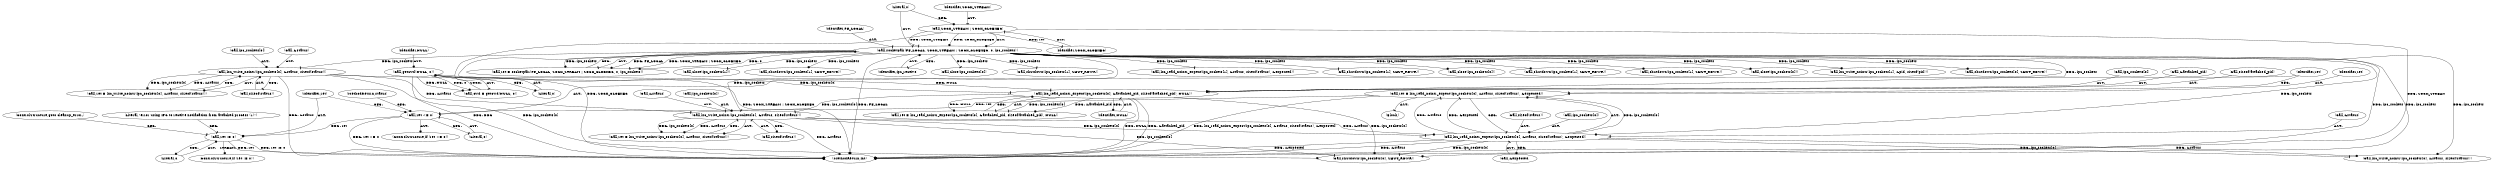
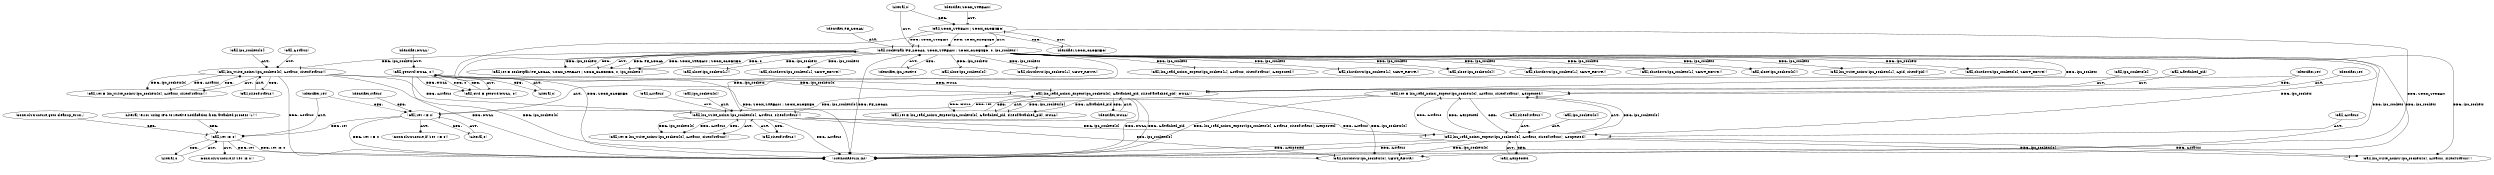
  digraph {
    fontname="DejaVu Serif"
    node [fontname="DejaVu Serif"]
    edge [arrowhead=dot fontname="DejaVu Serif"]
    n1 [label="(Call,ret = lxc_read_nointr_expect(ipc_sockets[0], &status, sizeof(status), &expected))"]
    n2 [label="(Call,lxc_read_nointr_expect(ipc_sockets[0], &status, sizeof(status), &expected))"]
    n3 [label="(Call,ret <= 0)"]
-   n4 [label="(Block,)"]
    n5 [label="(MethodReturn,int)"]
    n6 [label="(Call,shutdown(ipc_sockets[0], SHUT_RDWR))"]
    n7 [label="(Call,lxc_write_nointr(ipc_sockets[0], &status, sizeof(status)))"]
    n8 [label="(Call,&expected)"]
    n9 [label="(Call,ret != 0)"]
    n10 [label="(ControlStructure,if (ret <= 0))"]
    n11 [label="(Literal,0)"]
    n12 [label="(Call,socketpair(PF_LOCAL, SOCK_STREAM | SOCK_CLOEXEC, 0, ipc_sockets))"]
    n13 [label="(Call,lxc_write_nointr(ipc_sockets[0], &status, sizeof(status)))"]
    n14 [label="(Call,lxc_read_nointr_expect(ipc_sockets[0], &attached_pid, sizeof(attached_pid), NULL))"]
    n15 [label="(Call,lxc_write_nointr(ipc_sockets[0], &status, sizeof(status)))"]
    n16 [label="(Call,ret = socketpair(PF_LOCAL, SOCK_STREAM | SOCK_CLOEXEC, 0, ipc_sockets))"]
    n17 [label="(Call,close(ipc_sockets[1]))"]
    n18 [label="(Call,shutdown(ipc_sockets[1], SHUT_RDWR))"]
    n19 [label="(Identifier,ipc_receive)"]
    n20 [label="(Call,close(ipc_sockets[0]))"]
    n21 [label="(Call,shutdown(ipc_sockets[1], SHUT_RDWR))"]
    n22 [label="(Call,lxc_read_nointr_expect(ipc_sockets[1], &status, sizeof(status), &expected))"]
    n23 [label="(Call,shutdown(ipc_sockets[1], SHUT_RDWR))"]
    n24 [label="(Call,close(ipc_sockets[0]))"]
    n25 [label="(Call,shutdown(ipc_sockets[1], SHUT_RDWR))"]
    n26 [label="(Call,shutdown(ipc_sockets[1], SHUT_RDWR))"]
    n27 [label="(Call,close(ipc_sockets[0]))"]
    n28 [label="(Call,lxc_write_nointr(ipc_sockets[1], &pid, sizeof(pid)))"]
    n29 [label="(Call,shutdown(ipc_sockets[0], SHUT_RDWR))"]
    n30 [label="(Call,ret = lxc_write_nointr(ipc_sockets[0], &status, sizeof(status)))"]
    n31 [label="(Call,sizeof(status))"]
    n32 [label="(Call,ret = lxc_read_nointr_expect(ipc_sockets[0], &attached_pid, sizeof(attached_pid), NULL))"]
    n33 [label="(Identifier,NULL)"]
    n34 [label="(Call,ret = lxc_write_nointr(ipc_sockets[0], &status, sizeof(status)))"]
    n35 [label="(Call,sizeof(status))"]
    n36 [label="(Call,SOCK_STREAM | SOCK_CLOEXEC)"]
    n37 [label="(Identifier,SOCK_CLOEXEC)"]
    n38 [label="(Call,getcwd(NULL, 0))"]
    n39 [label="(Call,cwd = getcwd(NULL, 0))"]
    n40 [label="(Literal,0)"]
    n41 [label="(Literal,0)"]
    n42 [label="(ControlStructure,if (ret != 0))"]
    n43 [label="(Call,ipc_sockets[0])"]
    n44 [label="(Call,&status)"]
    n45 [label="(Call,&status)"]
-   n46 [label="(MethodReturn,status)"]
+   n46 [label="(Identifier,status)"]
    n47 [label="(ControlStructure,goto cleanup_error;)"]
    n48 [label="(Call,&status)"]
    n49 [label="(Call,&attached_pid)"]
    n50 [label="(Identifier,SOCK_STREAM)"]
    n51 [label="(Identifier,ret)"]
    n52 [label="(Literal,0)"]
    n53 [label="(Identifier,ret)"]
-   n54 [label="(Call,sizeof(attached_pid))"]
    n55 [label="(Identifier,NULL)"]
    n56 [label="(Literal,\"error using IPC to receive notification from attached process (1)\")"]
    n57 [label="(Call,ipc_sockets[0])"]
    n58 [label="(Identifier,PF_LOCAL)"]
    n59 [label="(Identifier,ret)"]
    n60 [label="(Call,sizeof(status))"]
    n61 [label="(Call,ipc_sockets[0])"]
    n62 [label="(Call,ipc_sockets[0])"]
    n1 -> n2 [arrowhead=tee label="CFG: "]
    n1 -> n3 [arrowhead=tee label="DDG: ret"]
-   n1 -> n4 [arrowhead=tee label="AST: "]
    n1 -> n5 [arrowhead=tee label="DDG: lxc_read_nointr_expect(ipc_sockets[0], &status, sizeof(status), &expected)"]
    n2 -> n1 [label="AST: "]
    n2 -> n1 [arrowhead=tee label="DDG: ipc_sockets[0]"]
    n2 -> n1 [arrowhead=tee label="DDG: &status"]
    n2 -> n1 [arrowhead=tee label="DDG: &expected"]
    n2 -> n5 [label="DDG: &expected"]
    n2 -> n5 [label="DDG: &status"]
    n2 -> n6 [arrowhead=tee label="DDG: ipc_sockets[0]"]
    n2 -> n7 [arrowhead=tee label="DDG: ipc_sockets[0]"]
    n2 -> n7 [label="DDG: &status"]
    n2 -> n8 [label="CFG: "]
    n3 -> n5 [label="DDG: ret <= 0"]
    n3 -> n9 [label="DDG: ret"]
    n3 -> n10 [label="AST: "]
    n3 -> n11 [arrowhead=tee label="CFG: "]
    n8 -> n2 [arrowhead=tee label="AST: "]
    n9 -> n5 [arrowhead=tee label="DDG: ret != 0"]
    n9 -> n5 [label="DDG: ret"]
    n9 -> n41 [label="CFG: "]
-   n9 -> n42 [label="STREAM: "]
+   n9 -> n42 [label="AST: "]
    n11 -> n3 [arrowhead=tee label="AST: "]
    n12 -> n2 [label="DDG: ipc_sockets"]
    n12 -> n5 [label="DDG: PF_LOCAL"]
    n12 -> n5 [label="DDG: ipc_sockets"]
    n12 -> n5 [label="DDG: SOCK_STREAM | SOCK_CLOEXEC"]
    n12 -> n6 [label="DDG: ipc_sockets"]
    n12 -> n7 [label="DDG: ipc_sockets"]
    n12 -> n13 [arrowhead=tee label="DDG: ipc_sockets"]
    n12 -> n14 [arrowhead=tee label="DDG: ipc_sockets"]
    n12 -> n15 [arrowhead=tee label="DDG: ipc_sockets"]
    n12 -> n16 [arrowhead=tee label="AST: "]
    n12 -> n16 [label="DDG: PF_LOCAL"]
    n12 -> n16 [arrowhead=tee label="DDG: SOCK_STREAM | SOCK_CLOEXEC"]
    n12 -> n16 [label="DDG: 0"]
    n12 -> n16 [label="DDG: ipc_sockets"]
    n12 -> n17 [arrowhead=tee label="DDG: ipc_sockets"]
    n12 -> n18 [label="DDG: ipc_sockets"]
    n12 -> n19 [arrowhead=tee label="CFG: "]
    n12 -> n20 [arrowhead=tee label="DDG: ipc_sockets"]
    n12 -> n21 [arrowhead=tee label="DDG: ipc_sockets"]
    n12 -> n22 [arrowhead=tee label="DDG: ipc_sockets"]
    n12 -> n23 [arrowhead=tee label="DDG: ipc_sockets"]
    n12 -> n24 [label="DDG: ipc_sockets"]
    n12 -> n25 [label="DDG: ipc_sockets"]
    n12 -> n26 [label="DDG: ipc_sockets"]
    n12 -> n27 [label="DDG: ipc_sockets"]
    n12 -> n28 [label="DDG: ipc_sockets"]
    n12 -> n29 [label="DDG: ipc_sockets"]
    n13 -> n2 [arrowhead=tee label="DDG: ipc_sockets[0]"]
    n13 -> n2 [label="DDG: &status"]
    n13 -> n5 [label="DDG: &status"]
    n13 -> n6 [arrowhead=tee label="DDG: ipc_sockets[0]"]
    n13 -> n30 [label="AST: "]
    n13 -> n30 [label="DDG: ipc_sockets[0]"]
    n13 -> n30 [label="DDG: &status"]
    n13 -> n31 [label="CFG: "]
    n14 -> n5 [label="DDG: NULL"]
    n14 -> n5 [label="DDG: &attached_pid"]
    n14 -> n6 [label="DDG: ipc_sockets[0]"]
    n14 -> n13 [arrowhead=tee label="DDG: ipc_sockets[0]"]
    n14 -> n32 [arrowhead=tee label="AST: "]
    n14 -> n32 [arrowhead=tee label="DDG: ipc_sockets[0]"]
    n14 -> n32 [label="DDG: &attached_pid"]
    n14 -> n32 [label="DDG: NULL"]
    n14 -> n33 [label="CFG: "]
    n15 -> n5 [label="DDG: &status"]
    n15 -> n6 [label="DDG: ipc_sockets[0]"]
    n15 -> n13 [arrowhead=tee label="DDG: &status"]
    n15 -> n14 [arrowhead=tee label="DDG: ipc_sockets[0]"]
    n15 -> n34 [label="AST: "]
    n15 -> n34 [label="DDG: ipc_sockets[0]"]
    n15 -> n34 [arrowhead=tee label="DDG: &status"]
    n15 -> n35 [arrowhead=tee label="CFG: "]
    n16 -> n12 [label="CFG: "]
    n19 -> n12 [label="AST: "]
    n30 -> n13 [arrowhead=tee label="CFG: "]
    n31 -> n13 [arrowhead=tee label="AST: "]
    n32 -> n14 [label="CFG: "]
    n33 -> n14 [arrowhead=tee label="AST: "]
    n34 -> n15 [label="CFG: "]
    n35 -> n15 [label="AST: "]
    n36 -> n5 [label="DDG: SOCK_CLOEXEC"]
    n36 -> n5 [arrowhead=tee label="DDG: SOCK_STREAM"]
    n36 -> n12 [label="AST: "]
    n36 -> n12 [arrowhead=tee label="DDG: SOCK_STREAM"]
    n36 -> n12 [label="DDG: SOCK_CLOEXEC"]
-   n36 -> n37 [arrowhead=tee label="DDG: ret"]
+   n36 -> n37 [arrowhead=tee label="CFG: "]
    n37 -> n36 [arrowhead=tee label="AST: "]
-   n38 -> n5 [arrowhead=tee label="DDG: DDG"]
+   n38 -> n5 [arrowhead=tee label="DDG: NULL"]
    n38 -> n14 [arrowhead=tee label="DDG: NULL"]
    n38 -> n39 [arrowhead=tee label="AST: "]
    n38 -> n39 [label="DDG: NULL"]
    n38 -> n39 [label="DDG: 0"]
    n38 -> n40 [label="CFG: "]
-   n39 -> n38 [arrowhead=tee label="SOCK: "]
+   n39 -> n38 [arrowhead=tee label="CFG: "]
    n40 -> n38 [label="AST: "]
    n41 -> n9 [label="AST: "]
    n43 -> n14 [arrowhead=tee label="AST: "]
    n44 -> n15 [label="AST: "]
    n45 -> n2 [arrowhead=tee label="AST: "]
    n46 -> n3 [label="CFG: "]
    n47 -> n9 [arrowhead=tee label="CFG: "]
    n48 -> n13 [arrowhead=tee label="AST: "]
    n49 -> n14 [arrowhead=tee label="AST: "]
    n50 -> n36 [arrowhead=tee label="AST: "]
    n51 -> n3 [label="CFG: "]
    n51 -> n9 [label="AST: "]
    n52 -> n12 [arrowhead=tee label="AST: "]
    n52 -> n36 [label="CFG: "]
    n53 -> n1 [arrowhead=tee label="CFG: "]
    n53 -> n3 [arrowhead=tee label="AST: "]
-   n54 -> n14 [label="AST: "]
    n55 -> n38 [label="AST: "]
    n56 -> n9 [arrowhead=tee label="CFG: "]
    n57 -> n13 [label="AST: "]
    n58 -> n12 [arrowhead=tee label="AST: "]
    n59 -> n1 [arrowhead=tee label="AST: "]
    n60 -> n2 [arrowhead=tee label="AST: "]
    n61 -> n2 [label="AST: "]
    n62 -> n15 [label="AST: "]
  }
